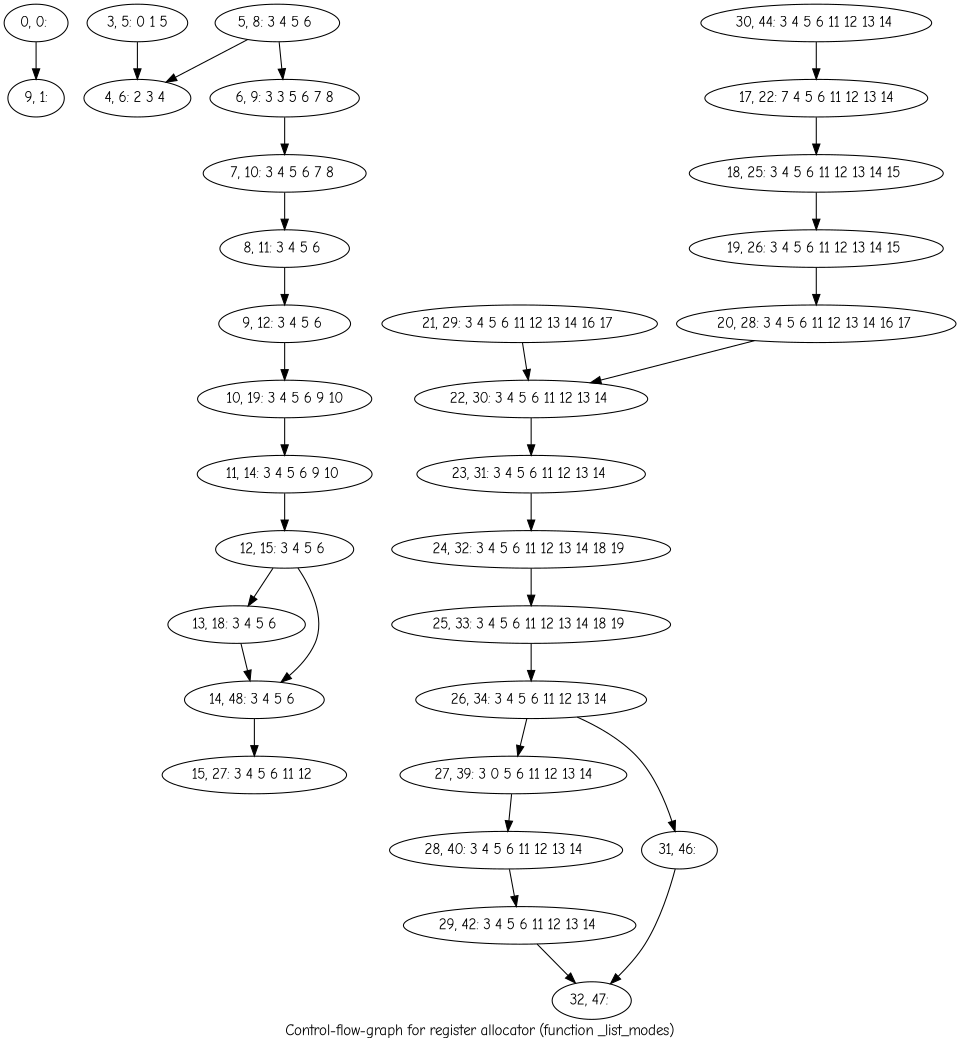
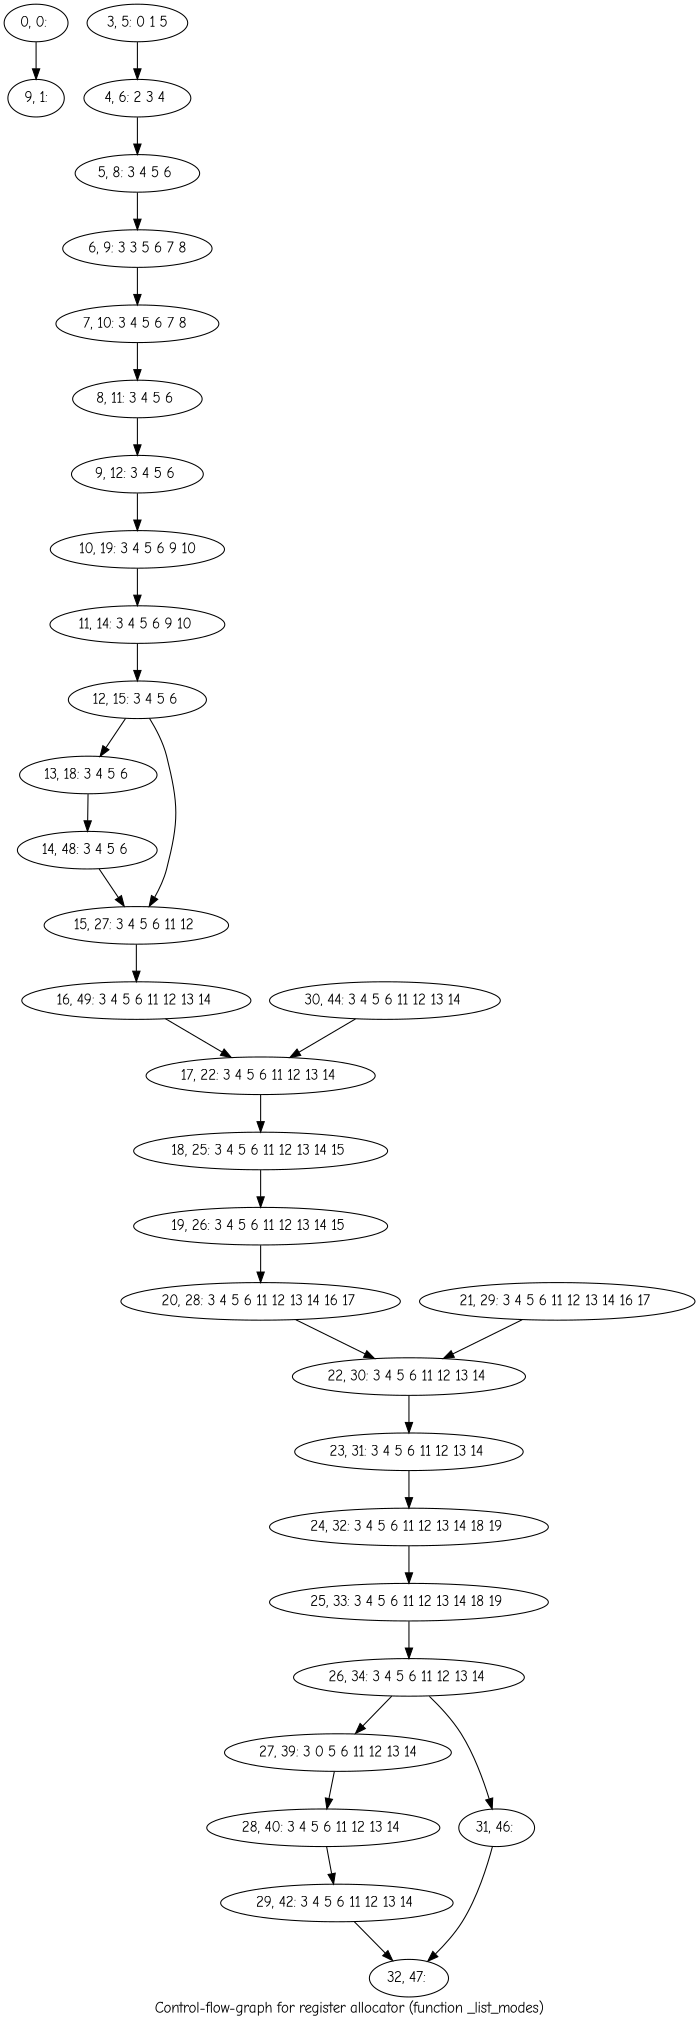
  digraph {
    fontname="Comic Neue"
    label="Control-flow-graph for register allocator (function _list_modes)"
    node [fontname="Comic Neue"]
    edge [fontname="Comic Neue"]
    n1 [label="0, 0: "]
    n2 [label="9, 1:"]
    n3 [label="3, 5: 0 1 5"]
    n4 [label="4, 6: 2 3 4 "]
    n5 [label="5, 8: 3 4 5 6 "]
    n6 [label="6, 9: 3 3 5 6 7 8"]
    n7 [label="7, 10: 3 4 5 6 7 8 "]
    n8 [label="8, 11: 3 4 5 6 "]
    n9 [label="9, 12: 3 4 5 6 "]
    n10 [label="10, 19: 3 4 5 6 9 10"]
    n11 [label="11, 14: 3 4 5 6 9 10 "]
    n12 [label="12, 15: 3 4 5 6 "]
    n13 [label="13, 18: 3 4 5 6 "]
    n14 [label="14, 48: 3 4 5 6 "]
    n15 [label="15, 27: 3 4 5 6 11 12 "]
-   n17 [label="17, 22: 7 4 5 6 11 12 13 14"]
+   n16 [label="16, 49: 3 4 5 6 11 12 13 14 "]
+   n17 [label="17, 22: 3 4 5 6 11 12 13 14 "]
    n18 [label="18, 25: 3 4 5 6 11 12 13 14 15 "]
    n19 [label="19, 26: 3 4 5 6 11 12 13 14 15 "]
    n20 [label="20, 28: 3 4 5 6 11 12 13 14 16 17 "]
    n21 [label="22, 30: 3 4 5 6 11 12 13 14 "]
    n22 [label="21, 29: 3 4 5 6 11 12 13 14 16 17 "]
    n23 [label="23, 31: 3 4 5 6 11 12 13 14 "]
    n24 [label="24, 32: 3 4 5 6 11 12 13 14 18 19 "]
    n25 [label="25, 33: 3 4 5 6 11 12 13 14 18 19 "]
    n26 [label="26, 34: 3 4 5 6 11 12 13 14 "]
    n27 [label="27, 39: 3 0 5 6 11 12 13 14"]
    n28 [label="31, 46: "]
    n29 [label="28, 40: 3 4 5 6 11 12 13 14 "]
    n30 [label="32, 47: "]
    n31 [label="29, 42: 3 4 5 6 11 12 13 14 "]
    n32 [label="30, 44: 3 4 5 6 11 12 13 14 "]
    n1 -> n2
    n3 -> n4
-   n5 -> n4
+   n4 -> n5
    n5 -> n6
    n6 -> n7
    n7 -> n8
    n8 -> n9
    n9 -> n10
    n10 -> n11
    n11 -> n12
    n12 -> n13
-   n12 -> n14
+   n12 -> n15
    n13 -> n14
    n14 -> n15
+   n15 -> n16
+   n16 -> n17
    n17 -> n18
    n18 -> n19
    n19 -> n20
    n20 -> n21
    n21 -> n23
    n22 -> n21
    n23 -> n24
    n24 -> n25
    n25 -> n26
    n26 -> n27
    n26 -> n28
    n27 -> n29
    n28 -> n30
    n29 -> n31
    n31 -> n30
    n32 -> n17
  }
